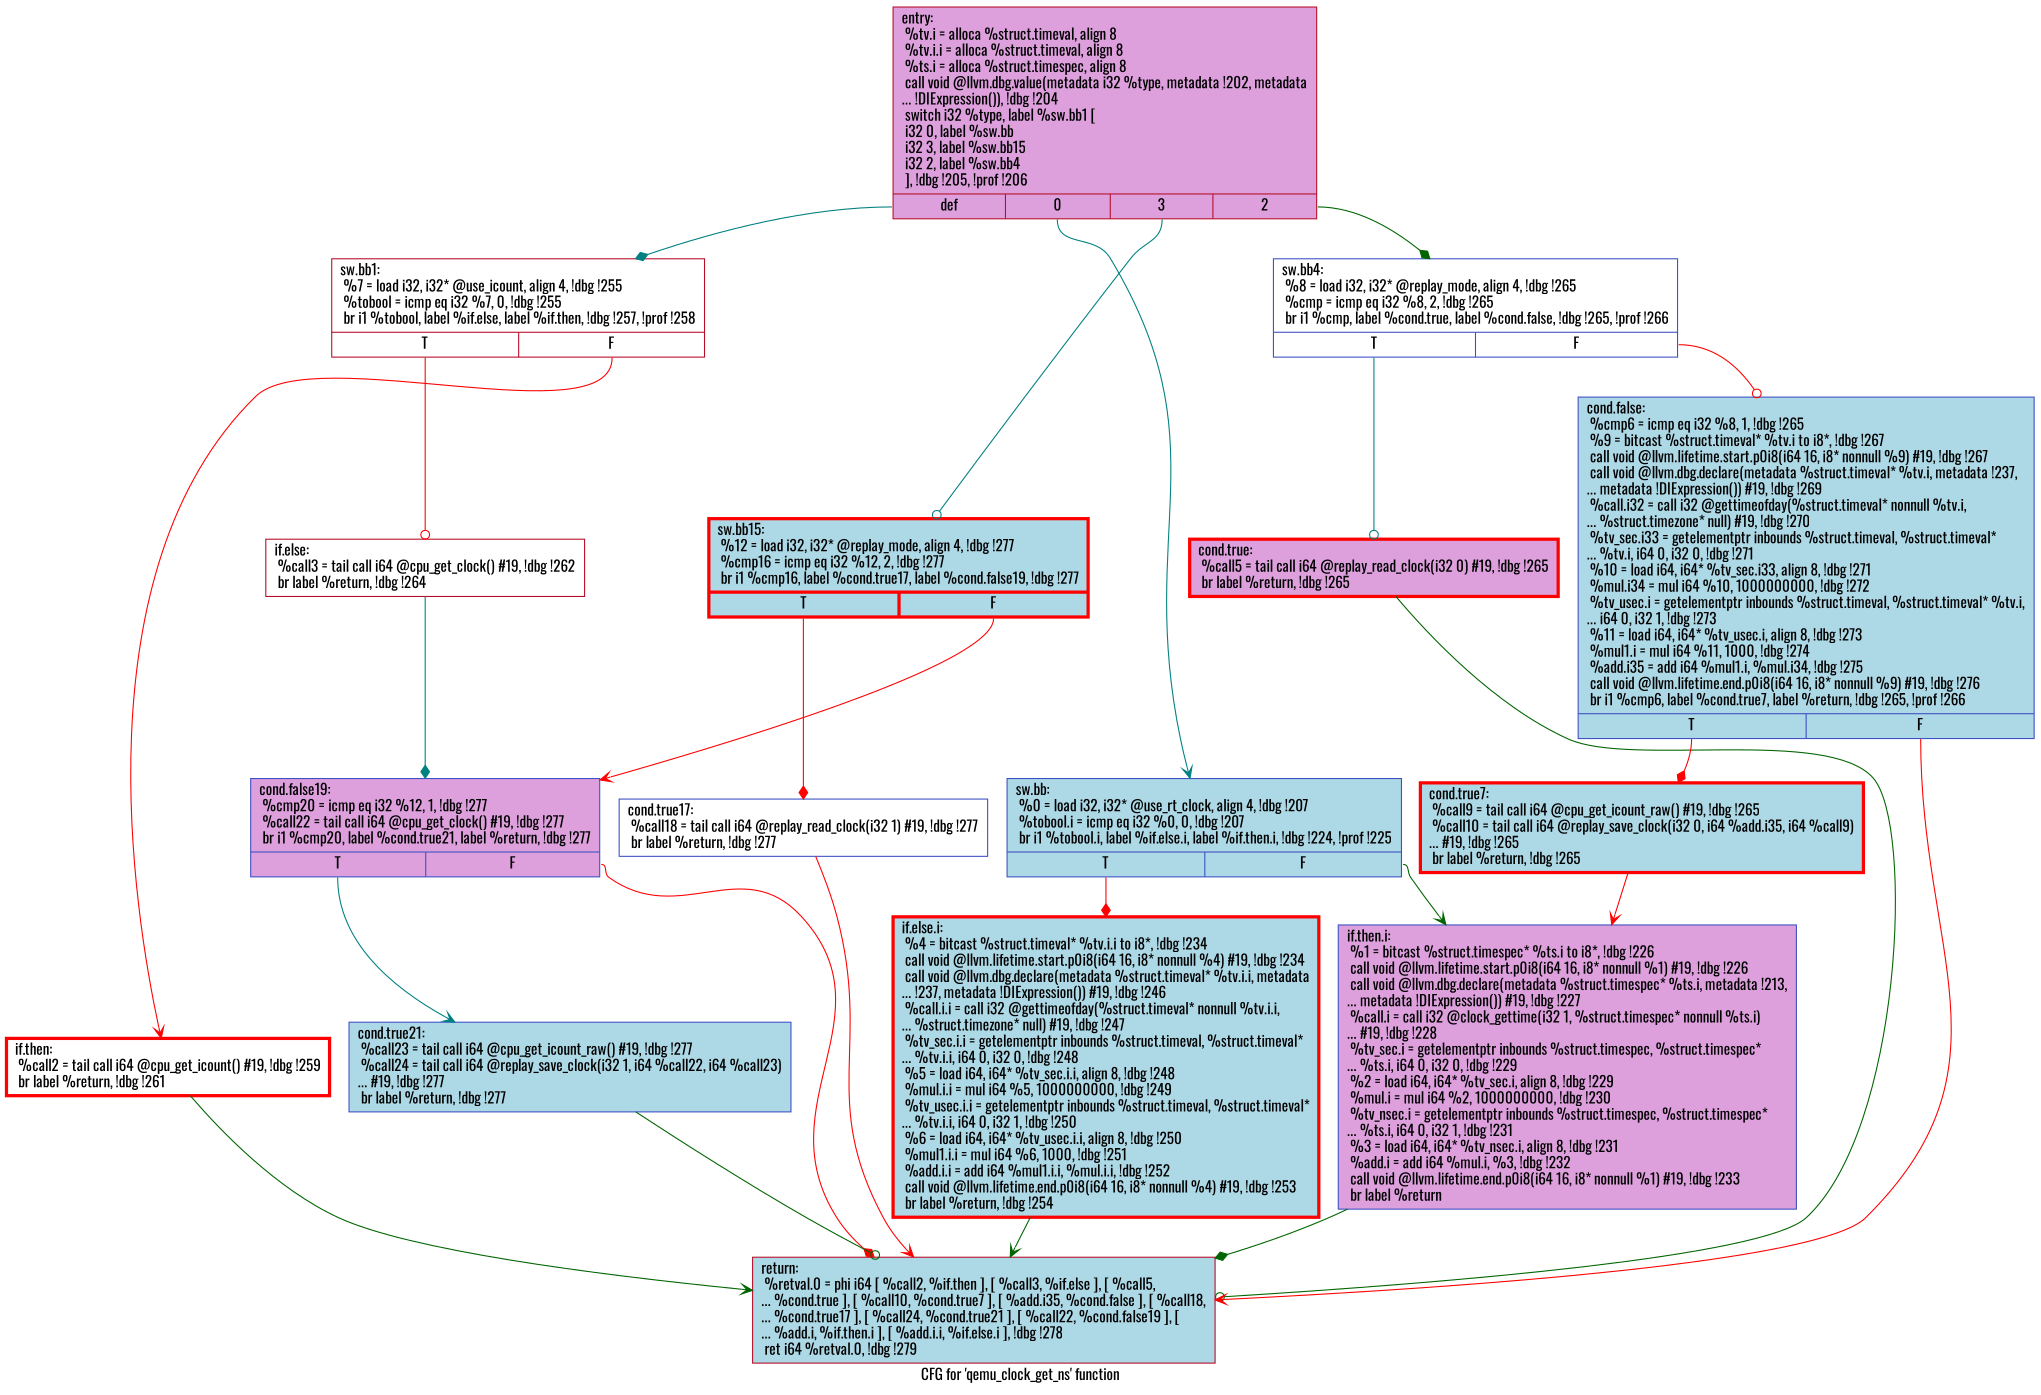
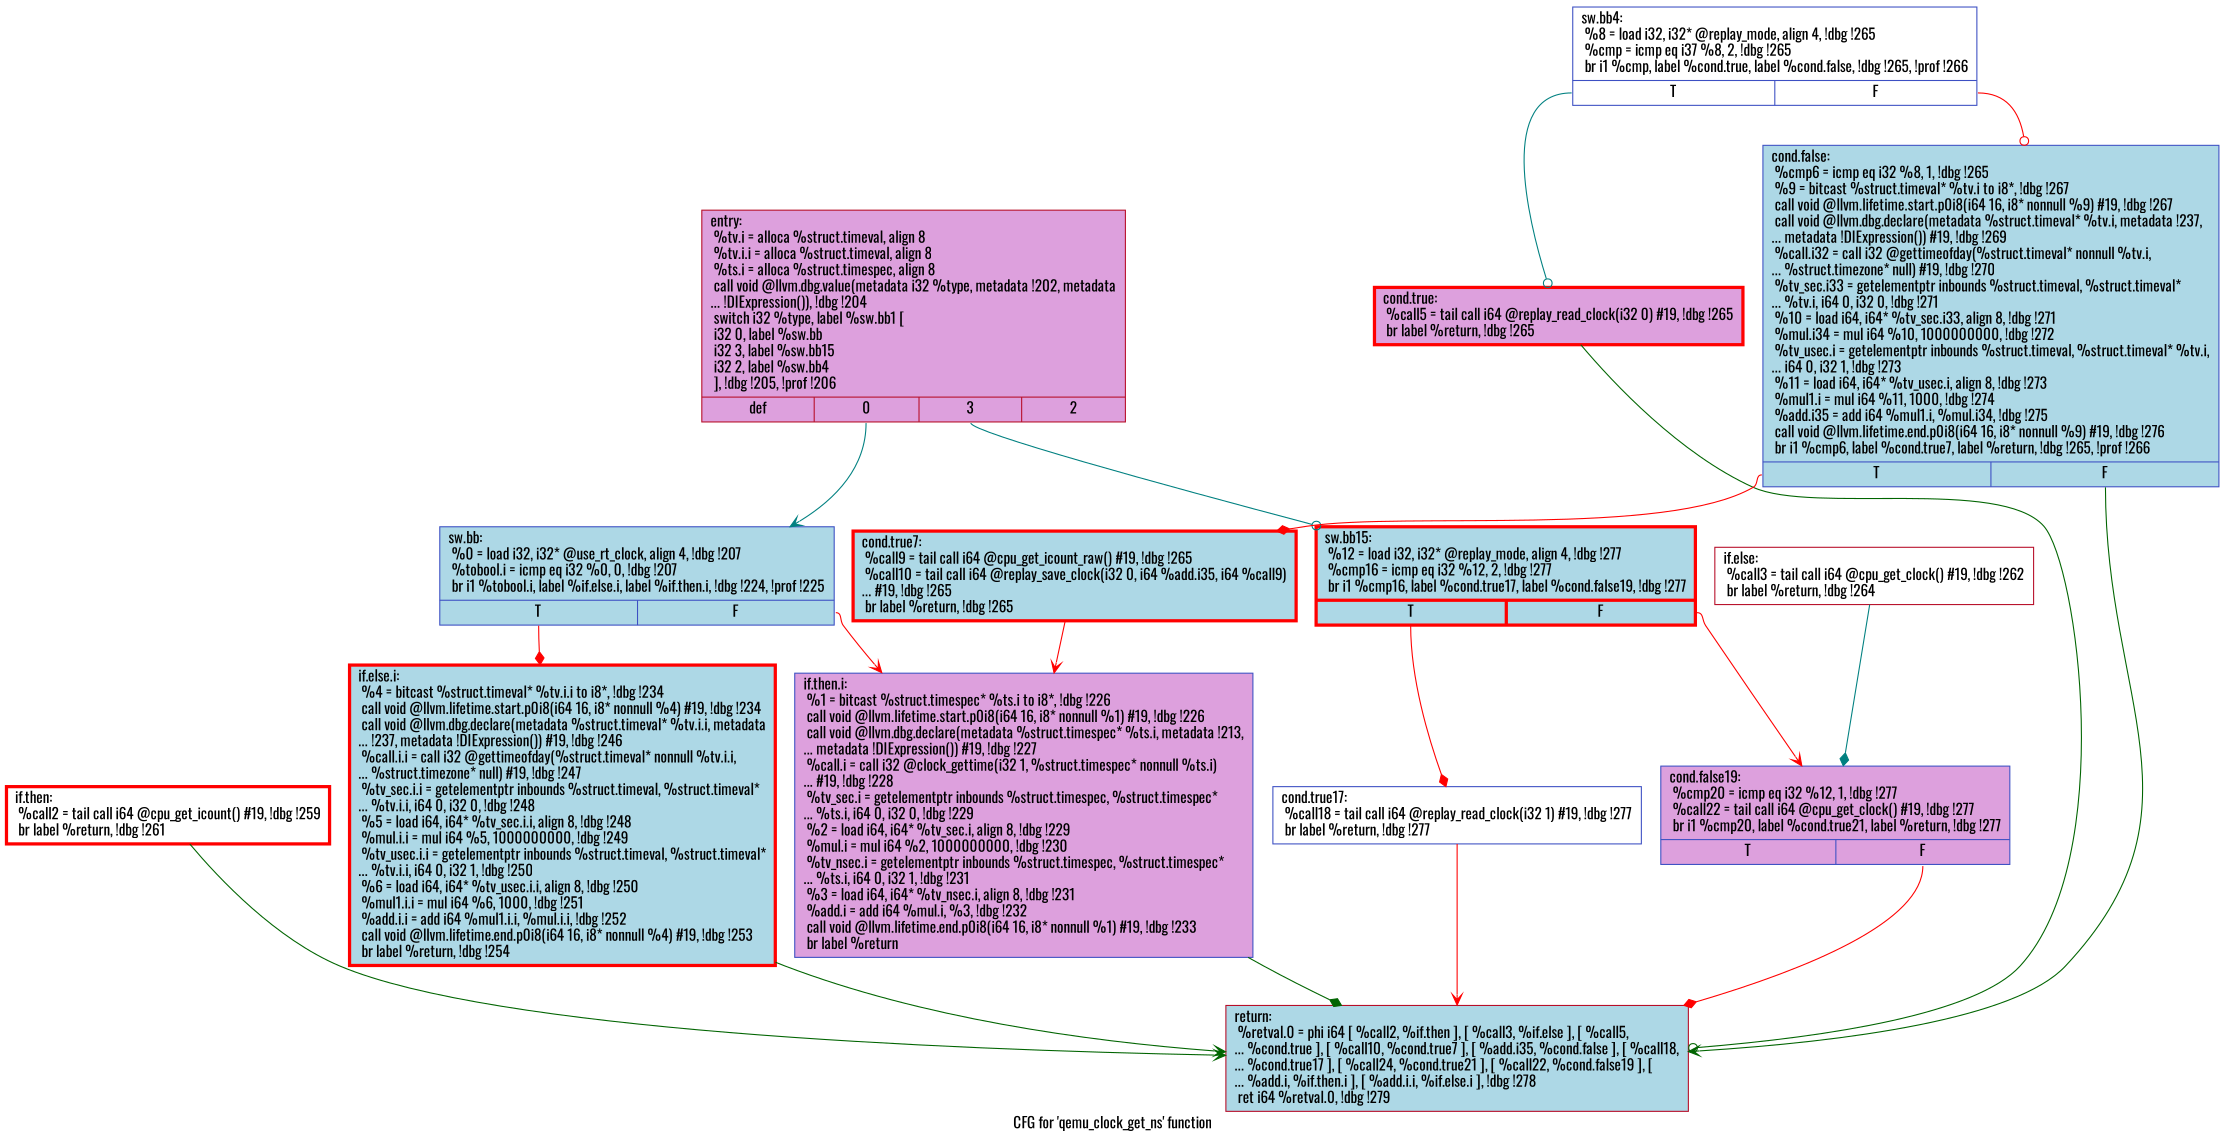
  digraph {
    fontname=Oswald
    label="CFG for 'qemu_clock_get_ns' function"
    node [color="#3d50c3ff" fillcolor=lightblue fontname=Oswald shape=record style=filled]
    edge [arrowhead=vee color=red fontname=Oswald]
    n1 [color="#b70d28ff" fillcolor=plum label="{entry:\l  %tv.i = alloca %struct.timeval, align 8\l  %tv.i.i = alloca %struct.timeval, align 8\l  %ts.i = alloca %struct.timespec, align 8\l  call void @llvm.dbg.value(metadata i32 %type, metadata !202, metadata\l... !DIExpression()), !dbg !204\l  switch i32 %type, label %sw.bb1 [\l    i32 0, label %sw.bb\l    i32 3, label %sw.bb15\l    i32 2, label %sw.bb4\l  ], !dbg !205, !prof !206\l|{<s0>def|<s1>0|<s2>3|<s3>2}}"]
-   n2 [color="#b70d28ff" fillcolor=white label="{sw.bb1:                                           \l  %7 = load i32, i32* @use_icount, align 4, !dbg !255\l  %tobool = icmp eq i32 %7, 0, !dbg !255\l  br i1 %tobool, label %if.else, label %if.then, !dbg !257, !prof !258\l|{<s0>T|<s1>F}}"]
    n3 [label="{sw.bb:                                            \l  %0 = load i32, i32* @use_rt_clock, align 4, !dbg !207\l  %tobool.i = icmp eq i32 %0, 0, !dbg !207\l  br i1 %tobool.i, label %if.else.i, label %if.then.i, !dbg !224, !prof !225\l|{<s0>T|<s1>F}}"]
    n4 [color=red label="{sw.bb15:                                          \l  %12 = load i32, i32* @replay_mode, align 4, !dbg !277\l  %cmp16 = icmp eq i32 %12, 2, !dbg !277\l  br i1 %cmp16, label %cond.true17, label %cond.false19, !dbg !277\l|{<s0>T|<s1>F}}" penwidth=3.0]
-   n5 [fillcolor=white label="{sw.bb4:                                           \l  %8 = load i32, i32* @replay_mode, align 4, !dbg !265\l  %cmp = icmp eq i32 %8, 2, !dbg !265\l  br i1 %cmp, label %cond.true, label %cond.false, !dbg !265, !prof !266\l|{<s0>T|<s1>F}}"]
+   n5 [fillcolor=white label="{sw.bb4:                                           \l  %8 = load i32, i32* @replay_mode, align 4, !dbg !265\l  %cmp = icmp eq i37 %8, 2, !dbg !265\l  br i1 %cmp, label %cond.true, label %cond.false, !dbg !265, !prof !266\l|{<s0>T|<s1>F}}"]
    n6 [color="#b70d28ff" fillcolor=white label="{if.else:                                          \l  %call3 = tail call i64 @cpu_get_clock() #19, !dbg !262\l  br label %return, !dbg !264\l}"]
    n7 [color=red fillcolor=white label="{if.then:                                          \l  %call2 = tail call i64 @cpu_get_icount() #19, !dbg !259\l  br label %return, !dbg !261\l}" penwidth=3.0]
    n8 [color=red label="{if.else.i:                                        \l  %4 = bitcast %struct.timeval* %tv.i.i to i8*, !dbg !234\l  call void @llvm.lifetime.start.p0i8(i64 16, i8* nonnull %4) #19, !dbg !234\l  call void @llvm.dbg.declare(metadata %struct.timeval* %tv.i.i, metadata\l... !237, metadata !DIExpression()) #19, !dbg !246\l  %call.i.i = call i32 @gettimeofday(%struct.timeval* nonnull %tv.i.i,\l... %struct.timezone* null) #19, !dbg !247\l  %tv_sec.i.i = getelementptr inbounds %struct.timeval, %struct.timeval*\l... %tv.i.i, i64 0, i32 0, !dbg !248\l  %5 = load i64, i64* %tv_sec.i.i, align 8, !dbg !248\l  %mul.i.i = mul i64 %5, 1000000000, !dbg !249\l  %tv_usec.i.i = getelementptr inbounds %struct.timeval, %struct.timeval*\l... %tv.i.i, i64 0, i32 1, !dbg !250\l  %6 = load i64, i64* %tv_usec.i.i, align 8, !dbg !250\l  %mul1.i.i = mul i64 %6, 1000, !dbg !251\l  %add.i.i = add i64 %mul1.i.i, %mul.i.i, !dbg !252\l  call void @llvm.lifetime.end.p0i8(i64 16, i8* nonnull %4) #19, !dbg !253\l  br label %return, !dbg !254\l}" penwidth=3.0]
    n9 [fillcolor=plum label="{if.then.i:                                        \l  %1 = bitcast %struct.timespec* %ts.i to i8*, !dbg !226\l  call void @llvm.lifetime.start.p0i8(i64 16, i8* nonnull %1) #19, !dbg !226\l  call void @llvm.dbg.declare(metadata %struct.timespec* %ts.i, metadata !213,\l... metadata !DIExpression()) #19, !dbg !227\l  %call.i = call i32 @clock_gettime(i32 1, %struct.timespec* nonnull %ts.i)\l... #19, !dbg !228\l  %tv_sec.i = getelementptr inbounds %struct.timespec, %struct.timespec*\l... %ts.i, i64 0, i32 0, !dbg !229\l  %2 = load i64, i64* %tv_sec.i, align 8, !dbg !229\l  %mul.i = mul i64 %2, 1000000000, !dbg !230\l  %tv_nsec.i = getelementptr inbounds %struct.timespec, %struct.timespec*\l... %ts.i, i64 0, i32 1, !dbg !231\l  %3 = load i64, i64* %tv_nsec.i, align 8, !dbg !231\l  %add.i = add i64 %mul.i, %3, !dbg !232\l  call void @llvm.lifetime.end.p0i8(i64 16, i8* nonnull %1) #19, !dbg !233\l  br label %return\l}"]
    n10 [fillcolor=white label="{cond.true17:                                      \l  %call18 = tail call i64 @replay_read_clock(i32 1) #19, !dbg !277\l  br label %return, !dbg !277\l}"]
    n11 [fillcolor=plum label="{cond.false19:                                     \l  %cmp20 = icmp eq i32 %12, 1, !dbg !277\l  %call22 = tail call i64 @cpu_get_clock() #19, !dbg !277\l  br i1 %cmp20, label %cond.true21, label %return, !dbg !277\l|{<s0>T|<s1>F}}"]
    n12 [color=red fillcolor=plum label="{cond.true:                                        \l  %call5 = tail call i64 @replay_read_clock(i32 0) #19, !dbg !265\l  br label %return, !dbg !265\l}" penwidth=3.0]
    n13 [label="{cond.false:                                       \l  %cmp6 = icmp eq i32 %8, 1, !dbg !265\l  %9 = bitcast %struct.timeval* %tv.i to i8*, !dbg !267\l  call void @llvm.lifetime.start.p0i8(i64 16, i8* nonnull %9) #19, !dbg !267\l  call void @llvm.dbg.declare(metadata %struct.timeval* %tv.i, metadata !237,\l... metadata !DIExpression()) #19, !dbg !269\l  %call.i32 = call i32 @gettimeofday(%struct.timeval* nonnull %tv.i,\l... %struct.timezone* null) #19, !dbg !270\l  %tv_sec.i33 = getelementptr inbounds %struct.timeval, %struct.timeval*\l... %tv.i, i64 0, i32 0, !dbg !271\l  %10 = load i64, i64* %tv_sec.i33, align 8, !dbg !271\l  %mul.i34 = mul i64 %10, 1000000000, !dbg !272\l  %tv_usec.i = getelementptr inbounds %struct.timeval, %struct.timeval* %tv.i,\l... i64 0, i32 1, !dbg !273\l  %11 = load i64, i64* %tv_usec.i, align 8, !dbg !273\l  %mul1.i = mul i64 %11, 1000, !dbg !274\l  %add.i35 = add i64 %mul1.i, %mul.i34, !dbg !275\l  call void @llvm.lifetime.end.p0i8(i64 16, i8* nonnull %9) #19, !dbg !276\l  br i1 %cmp6, label %cond.true7, label %return, !dbg !265, !prof !266\l|{<s0>T|<s1>F}}"]
    n14 [color="#b70d28ff" label="{return:                                           \l  %retval.0 = phi i64 [ %call2, %if.then ], [ %call3, %if.else ], [ %call5,\l... %cond.true ], [ %call10, %cond.true7 ], [ %add.i35, %cond.false ], [ %call18,\l... %cond.true17 ], [ %call24, %cond.true21 ], [ %call22, %cond.false19 ], [\l... %add.i, %if.then.i ], [ %add.i.i, %if.else.i ], !dbg !278\l  ret i64 %retval.0, !dbg !279\l}"]
-   n15 [label="{cond.true21:                                      \l  %call23 = tail call i64 @cpu_get_icount_raw() #19, !dbg !277\l  %call24 = tail call i64 @replay_save_clock(i32 1, i64 %call22, i64 %call23)\l... #19, !dbg !277\l  br label %return, !dbg !277\l}"]
    n16 [color=red label="{cond.true7:                                       \l  %call9 = tail call i64 @cpu_get_icount_raw() #19, !dbg !265\l  %call10 = tail call i64 @replay_save_clock(i32 0, i64 %add.i35, i64 %call9)\l... #19, !dbg !265\l  br label %return, !dbg !265\l}" penwidth=3.0]
-   n1 -> n2 [arrowhead=diamond color=teal tailport=s0]
    n1 -> n3 [color=teal tailport=s1]
    n1 -> n4 [arrowhead=odot color=teal tailport=s2]
-   n1 -> n5 [arrowhead=diamond color=darkgreen tailport=s3]
-   n2 -> n6 [arrowhead=odot tailport=s0]
-   n2 -> n7 [tailport=s1]
    n3 -> n8 [arrowhead=diamond tailport=s0]
-   n3 -> n9 [color=darkgreen tailport=s1]
+   n3 -> n9 [tailport=s1]
    n4 -> n10 [arrowhead=diamond tailport=s0]
    n4 -> n11 [tailport=s1]
    n5 -> n12 [arrowhead=odot color=teal tailport=s0]
    n5 -> n13 [arrowhead=odot tailport=s1]
    n6 -> n11 [arrowhead=diamond color=teal]
    n7 -> n14 [color=darkgreen]
    n8 -> n14 [color=darkgreen]
    n9 -> n14 [arrowhead=diamond color=darkgreen]
    n10 -> n14
    n11 -> n14 [arrowhead=diamond tailport=s1]
-   n11 -> n15 [color=teal tailport=s0]
    n12 -> n14 [arrowhead=odot color=darkgreen]
-   n13 -> n14 [tailport=s1]
+   n13 -> n14 [color=darkgreen tailport=s1]
    n13 -> n16 [arrowhead=diamond tailport=s0]
-   n15 -> n14 [arrowhead=odot color=darkgreen]
    n16 -> n9
  }
